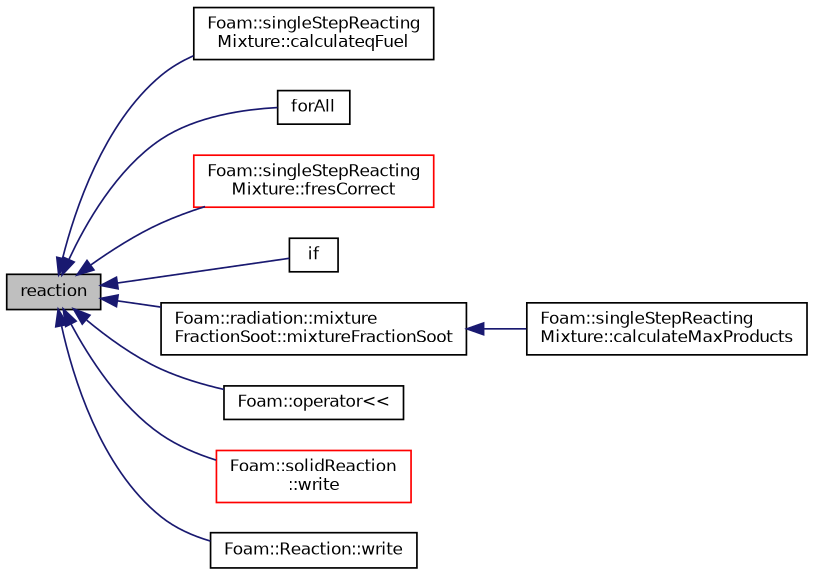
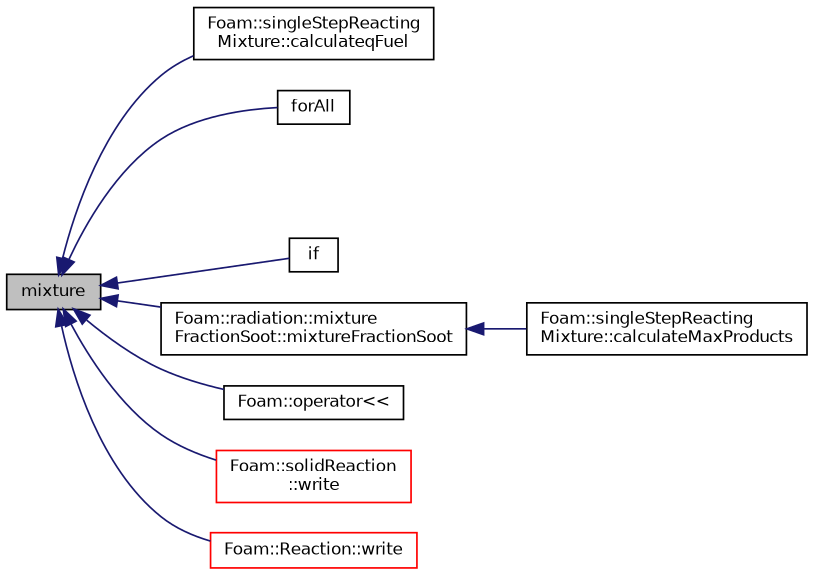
  digraph {
    rankdir=LR
    node [color=black fontname=Helvetica fontsize=10 shape=record]
    edge [color=midnightblue dir=back fontname=Helvetica fontsize=10 labelfontname=Helvetica labelfontsize=10 style=solid]
-   n1 [fillcolor=grey75 fontcolor=black height=0.2 label=reaction style=filled width=0.4]
+   n1 [fillcolor=grey75 fontcolor=black height=0.2 label=mixture style=filled width=0.4]
    n2 [height=0.2 label="Foam::singleStepReacting\lMixture::calculateqFuel" width=0.4]
    n3 [height=0.2 label=forAll width=0.4]
-   n4 [color=red height=0.2 label="Foam::singleStepReacting\lMixture::fresCorrect" width=0.4]
    n5 [height=0.2 label=if width=0.4]
    n6 [height=0.2 label="Foam::radiation::mixture\lFractionSoot::mixtureFractionSoot" width=0.4]
    n7 [height=0.2 label="Foam::operator\<\<" width=0.4]
    n8 [color=red height=0.2 label="Foam::solidReaction\l::write" width=0.4]
-   n9 [height=0.2 label="Foam::Reaction::write" width=0.4]
+   n9 [color=red height=0.2 label="Foam::Reaction::write" width=0.4]
    n10 [height=0.2 label="Foam::singleStepReacting\lMixture::calculateMaxProducts" width=0.4]
    n1 -> n2
    n1 -> n3
-   n1 -> n4
    n1 -> n5
    n1 -> n6
    n1 -> n7
    n1 -> n8
    n1 -> n9
    n6 -> n10
  }
